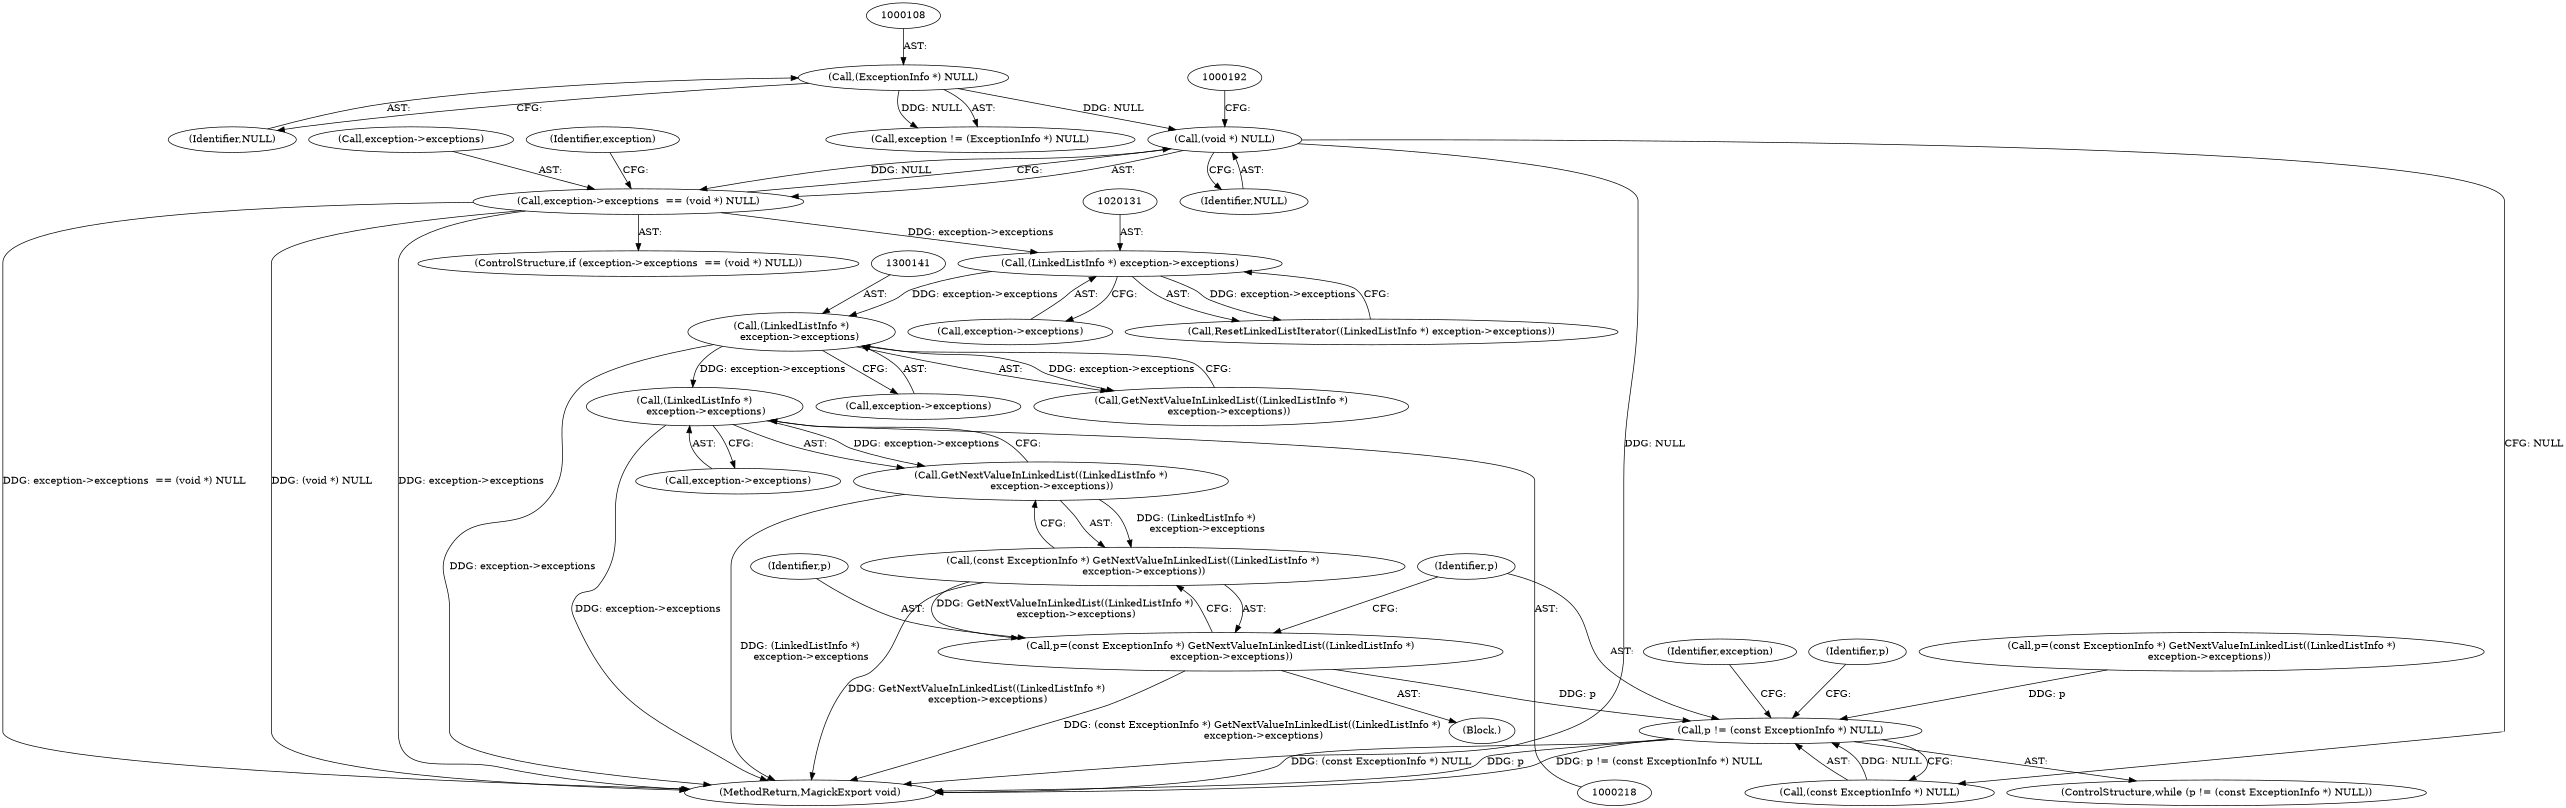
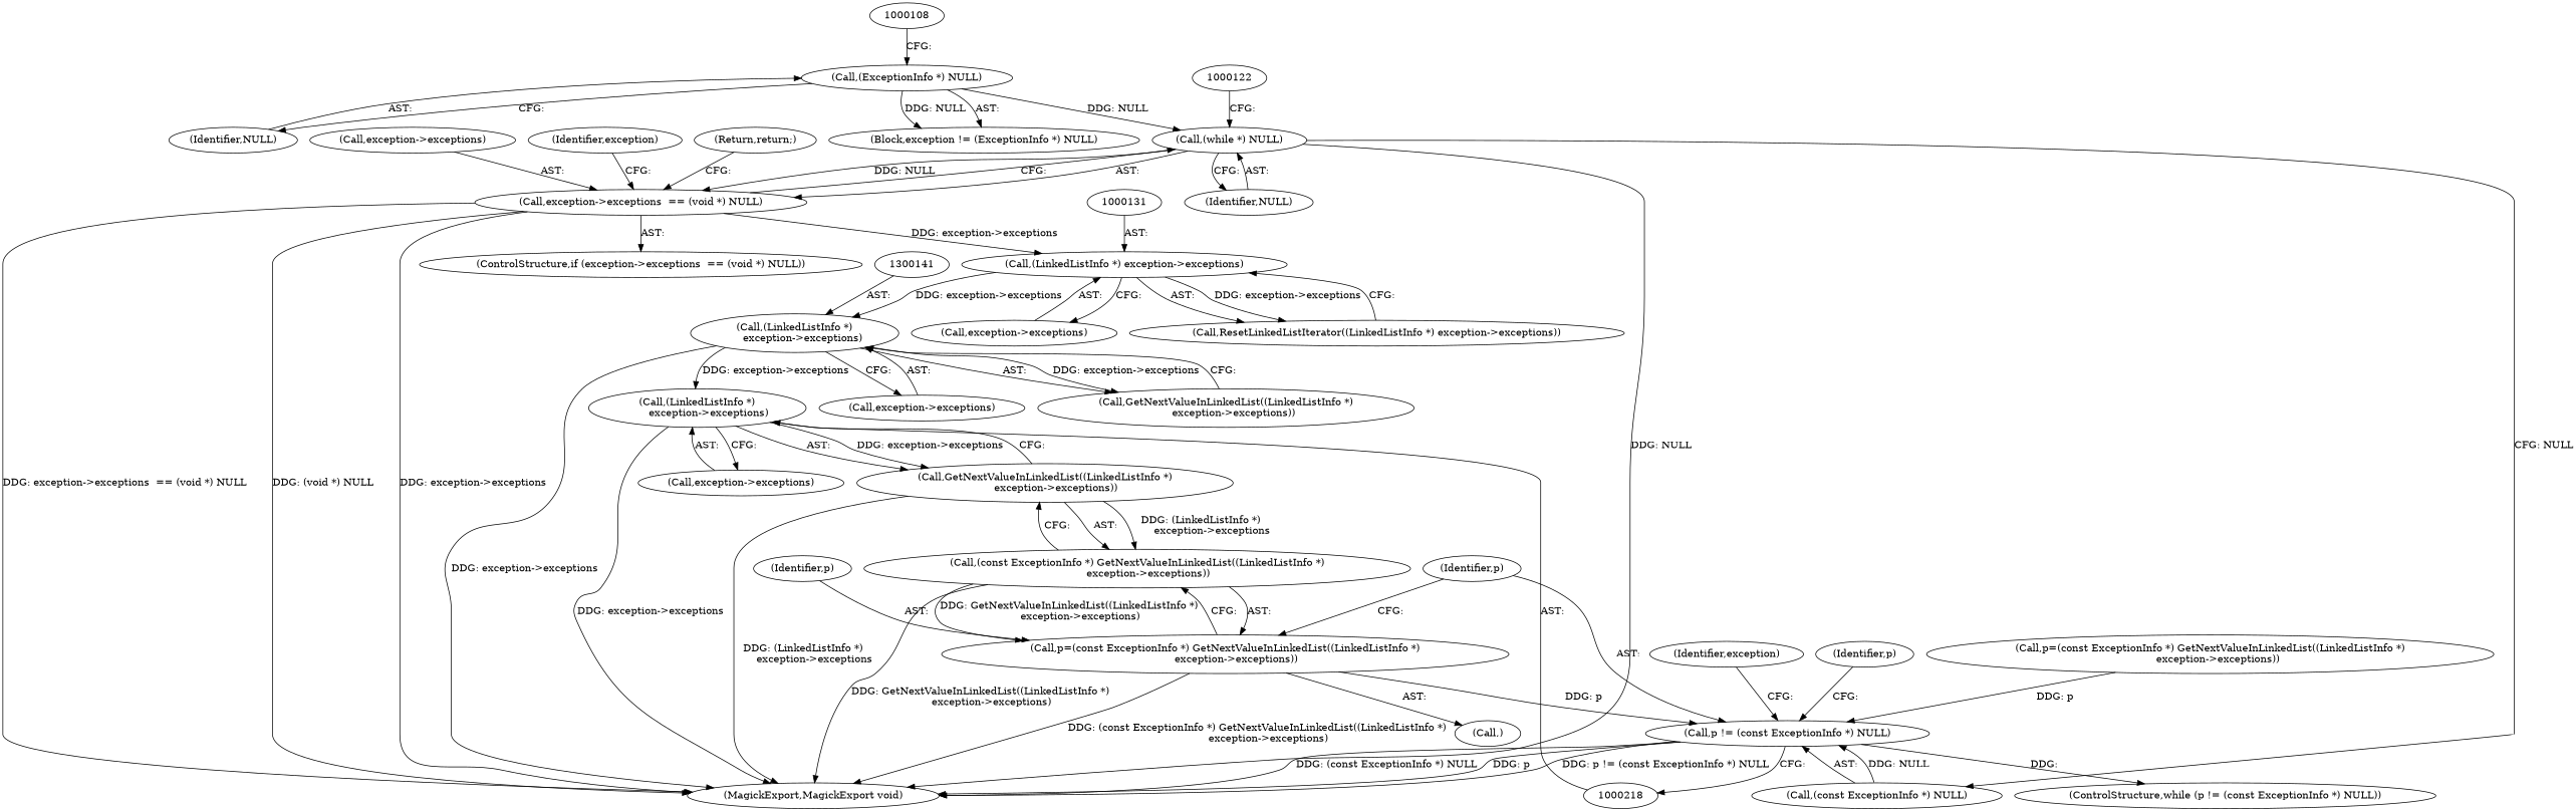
  digraph {
    n1 [label="(Call,(LinkedListInfo *)\n       exception->exceptions)"]
    n2 [label="(Call,GetNextValueInLinkedList((LinkedListInfo *)\n       exception->exceptions))"]
    n3 [label="(Call,exception->exceptions)"]
-   n4 [label="(MethodReturn,MagickExport void)"]
+   n4 [label="(MagickExport,MagickExport void)"]
    n5 [label="(Call,(const ExceptionInfo *) GetNextValueInLinkedList((LinkedListInfo *)\n       exception->exceptions))"]
    n6 [label="(Call,(LinkedListInfo *)\n     exception->exceptions)"]
    n7 [label="(Call,exception->exceptions)"]
    n8 [label="(Call,GetNextValueInLinkedList((LinkedListInfo *)\n     exception->exceptions))"]
    n9 [label="(Call,(LinkedListInfo *) exception->exceptions)"]
    n10 [label="(Call,ResetLinkedListIterator((LinkedListInfo *) exception->exceptions))"]
    n11 [label="(Call,exception->exceptions)"]
    n12 [label="(Call,exception->exceptions  == (void *) NULL)"]
-   n13 [label="(Call,(void *) NULL)"]
+   n13 [label="(Call,(while *) NULL)"]
    n14 [label="(ControlStructure,if (exception->exceptions  == (void *) NULL))"]
    n15 [label="(Identifier,NULL)"]
    n16 [label="(Call,(const ExceptionInfo *) NULL)"]
    n17 [label="(Call,p != (const ExceptionInfo *) NULL)"]
    n18 [label="(Call,(ExceptionInfo *) NULL)"]
-   n19 [label="(Call,exception != (ExceptionInfo *) NULL)"]
+   n19 [label="(Block,exception != (ExceptionInfo *) NULL)"]
    n20 [label="(Identifier,NULL)"]
    n21 [label="(Call,p=(const ExceptionInfo *) GetNextValueInLinkedList((LinkedListInfo *)\n       exception->exceptions))"]
-   n22 [label="(Block,)"]
+   n22 [label="(Call,)"]
    n23 [label="(ControlStructure,while (p != (const ExceptionInfo *) NULL))"]
    n24 [label="(Identifier,exception)"]
+   n25 [label="(Return,return;)"]
    n26 [label="(Identifier,p)"]
    n27 [label="(Call,exception->exceptions)"]
    n28 [label="(Identifier,exception)"]
    n29 [label="(Identifier,p)"]
    n30 [label="(Call,p=(const ExceptionInfo *) GetNextValueInLinkedList((LinkedListInfo *)\n     exception->exceptions))"]
    n31 [label="(Identifier,p)"]
    1000218
    n33 [label=1300141]
-   1000131 [label=1020131]
-   1000122 [label=1000192]
+   1000131
+   1000122
    1000108
    n1 -> n2 [label="AST: "]
    n1 -> n2 [label="DDG: exception->exceptions"]
    n1 -> n3 [label="CFG: "]
    n1 -> n4 [label="DDG: exception->exceptions"]
    n2 -> n1 [label="CFG: "]
    n2 -> n4 [label="DDG: (LinkedListInfo *)\n       exception->exceptions"]
    n2 -> n5 [label="AST: "]
    n2 -> n5 [label="DDG: (LinkedListInfo *)\n       exception->exceptions"]
    n3 -> n1 [label="AST: "]
    n5 -> n2 [label="CFG: "]
    n5 -> n4 [label="DDG: GetNextValueInLinkedList((LinkedListInfo *)\n       exception->exceptions)"]
    n5 -> n21 [label="AST: "]
    n5 -> n21 [label="DDG: GetNextValueInLinkedList((LinkedListInfo *)\n       exception->exceptions)"]
    n6 -> n1 [label="DDG: exception->exceptions"]
    n6 -> n4 [label="DDG: exception->exceptions"]
    n6 -> n7 [label="CFG: "]
    n6 -> n8 [label="AST: "]
    n6 -> n8 [label="DDG: exception->exceptions"]
    n7 -> n6 [label="AST: "]
    n8 -> n6 [label="CFG: "]
    n9 -> n6 [label="DDG: exception->exceptions"]
    n9 -> n10 [label="AST: "]
    n9 -> n10 [label="DDG: exception->exceptions"]
    n9 -> n11 [label="CFG: "]
    n10 -> n9 [label="CFG: "]
    n11 -> n9 [label="AST: "]
    n12 -> n4 [label="DDG: exception->exceptions"]
    n12 -> n4 [label="DDG: exception->exceptions  == (void *) NULL"]
    n12 -> n4 [label="DDG: (void *) NULL"]
    n12 -> n9 [label="DDG: exception->exceptions"]
    n12 -> n13 [label="CFG: "]
    n12 -> n14 [label="AST: "]
    n13 -> n4 [label="DDG: NULL"]
    n13 -> n12 [label="AST: "]
    n13 -> n12 [label="DDG: NULL"]
    n13 -> n15 [label="CFG: "]
    n13 -> n16 [label="CFG: NULL"]
    n15 -> n13 [label="AST: "]
    n16 -> n17 [label="AST: "]
    n16 -> n17 [label="DDG: NULL"]
    n17 -> n4 [label="DDG: p != (const ExceptionInfo *) NULL"]
    n17 -> n4 [label="DDG: (const ExceptionInfo *) NULL"]
    n17 -> n4 [label="DDG: p"]
-   n17 -> n16 [label="CFG: "]
-   n17 -> n23 [label="AST: "]
+   n17 -> 1000218 [label="CFG: "]
+   n17 -> n23 [label="DDG: "]
    n18 -> n13 [label="DDG: NULL"]
    n18 -> n19 [label="AST: "]
    n18 -> n19 [label="DDG: NULL"]
    n18 -> n20 [label="CFG: "]
    n20 -> n18 [label="AST: "]
    n21 -> n4 [label="DDG: (const ExceptionInfo *) GetNextValueInLinkedList((LinkedListInfo *)\n       exception->exceptions)"]
    n21 -> n5 [label="CFG: "]
    n21 -> n17 [label="DDG: p"]
    n21 -> n22 [label="AST: "]
    n24 -> n17 [label="CFG: "]
+   n25 -> n12 [label="CFG: "]
    n26 -> n17 [label="CFG: "]
    n27 -> n12 [label="AST: "]
    n28 -> n12 [label="CFG: "]
    n29 -> n21 [label="AST: "]
    n30 -> n17 [label="DDG: p"]
    n31 -> n17 [label="AST: "]
    n31 -> n21 [label="CFG: "]
    1000218 -> n1 [label="AST: "]
    n33 -> n6 [label="AST: "]
    1000131 -> n9 [label="AST: "]
    1000122 -> n13 [label="CFG: "]
-   1000108 -> n18 [label="AST: "]
+   1000108 -> n18 [label="CFG: "]
  }
